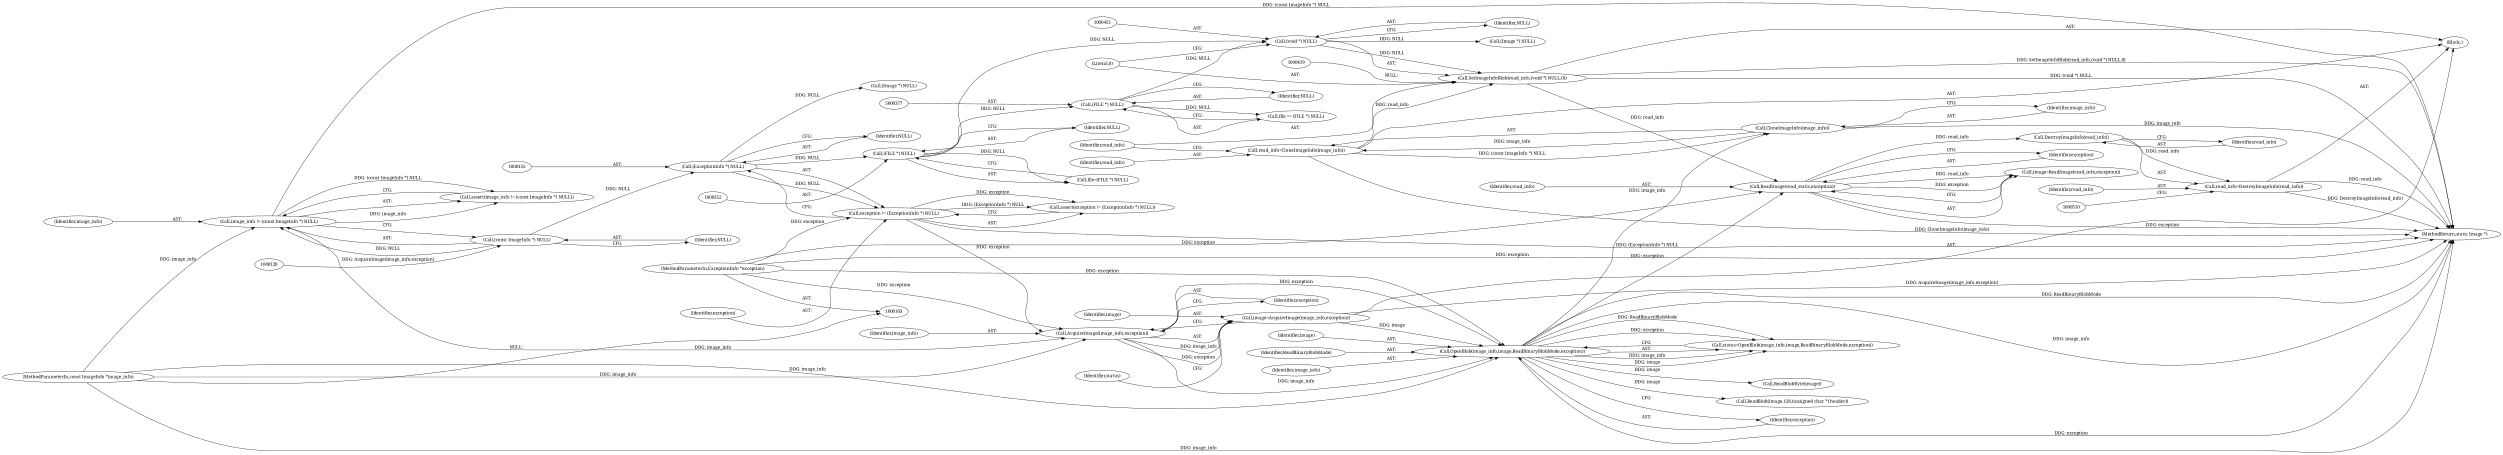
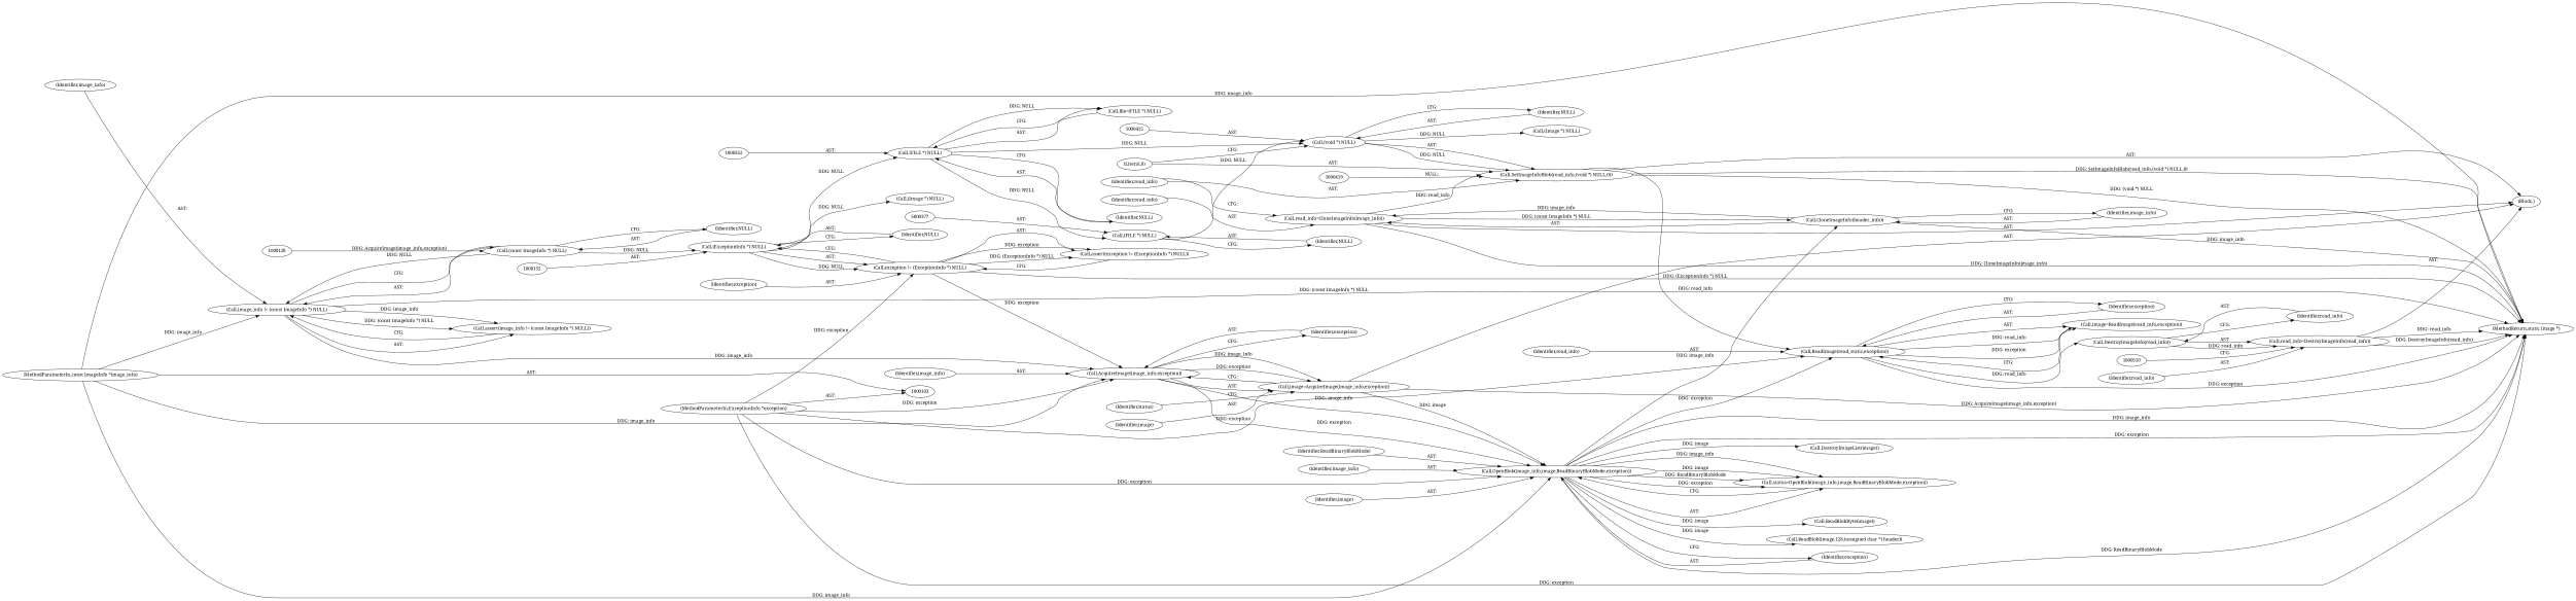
  digraph {
    fontname="Noto Serif"
    rankdir=LR
    node [fontname="Noto Serif"]
    edge [fontname="Noto Serif"]
    n1 [label="(Call,DestroyImageInfo(read_info))"]
    n2 [label="(Call,read_info=DestroyImageInfo(read_info))"]
    n3 [label="(Identifier,read_info)"]
    n4 [label="(MethodReturn,static Image *)"]
    n5 [label="(Block,)"]
    n6 [label="(Call,ReadImage(read_static,exception))"]
    n7 [label="(Identifier,exception)"]
    n8 [label="(Call,image=ReadImage(read_info,exception))"]
    n9 [label="(Call,SetImageInfoBlob(read_info,(void *) NULL,0))"]
    n10 [label="(Literal,0)"]
    n11 [label="(Call,(void *) NULL)"]
    n12 [label="(Call,read_info=CloneImageInfo(image_info))"]
-   n13 [label="(Call,CloneImageInfo(image_info))"]
+   n13 [label="(Call,CloneImageInfo(header_info))"]
    n14 [label="(Identifier,image_info)"]
    n15 [label="(Call,OpenBlob(image_info,image,ReadBinaryBlobMode,exception))"]
    n16 [label="(Call,ReadBlob(image,128,(unsigned char *) header))"]
    n17 [label="(Identifier,exception)"]
+   n18 [label="(Call,DestroyImageList(image))"]
    n19 [label="(Call,status=OpenBlob(image_info,image,ReadBinaryBlobMode,exception))"]
    n20 [label="(Call,ReadBlobByte(image))"]
    n21 [label="(Call,AcquireImage(image_info,exception))"]
    n22 [label="(Call,image=AcquireImage(image_info,exception))"]
    n23 [label="(Identifier,exception)"]
    n24 [label="(Call,image_info != (const ImageInfo *) NULL)"]
    n25 [label="(Call,(const ImageInfo *) NULL)"]
    n26 [label="(Call,assert(image_info != (const ImageInfo *) NULL))"]
    n27 [label="(Call,(ExceptionInfo *) NULL)"]
    n28 [label="(Identifier,NULL)"]
    n29 [label="(MethodParameterIn,const ImageInfo *image_info)"]
    1000103
    n31 [label="(Call,exception != (ExceptionInfo *) NULL)"]
    n32 [label="(Call,(FILE *) NULL)"]
    n33 [label="(Identifier,NULL)"]
    n34 [label="(Call,(Image *) NULL)"]
    n35 [label="(Call,assert(exception != (ExceptionInfo *) NULL))"]
    n36 [label="(MethodParameterIn,ExceptionInfo *exception)"]
    n37 [label="(Call,(FILE *) NULL)"]
    n38 [label="(Call,file=(FILE *) NULL)"]
    n39 [label="(Identifier,NULL)"]
    n40 [label="(Call,(Image *) NULL)"]
    n41 [label="(Identifier,NULL)"]
-   n42 [label="(Call,file == (FILE *) NULL)"]
    n43 [label="(Identifier,NULL)"]
    n44 [label="(Identifier,image_info)"]
    n45 [label="(Identifier,status)"]
    n46 [label="(Identifier,image)"]
    n47 [label="(Identifier,read_info)"]
    n48 [label="(Identifier,read_info)"]
    n49 [label="(Identifier,image)"]
    n50 [label="(Identifier,read_info)"]
    n51 [label="(Identifier,ReadBinaryBlobMode)"]
    n52 [label="(Identifier,read_info)"]
    n53 [label="(Identifier,exception)"]
    n54 [label="(Identifier,image_info)"]
    n55 [label="(Identifier,image_info)"]
    1000419
    1000128
    1000155
    1000415
    1000352
    n61 [label=5000377]
    1000510
    n1 -> n2 [label="AST: "]
    n1 -> n2 [label="DDG: read_info"]
    n1 -> n3 [label="CFG: "]
    n2 -> n4 [label="DDG: read_info"]
    n2 -> n4 [label="DDG: DestroyImageInfo(read_info)"]
    n2 -> n5 [label="AST: "]
    n3 -> n1 [label="AST: "]
    n6 -> n1 [label="DDG: read_info"]
    n6 -> n4 [label="DDG: exception"]
    n6 -> n7 [label="CFG: "]
    n6 -> n8 [label="AST: "]
    n6 -> n8 [label="DDG: read_info"]
    n6 -> n8 [label="DDG: exception"]
    n7 -> n6 [label="AST: "]
    n8 -> n6 [label="CFG: "]
    n9 -> n4 [label="DDG: SetImageInfoBlob(read_info,(void *) NULL,0)"]
    n9 -> n4 [label="DDG: (void *) NULL"]
    n9 -> n5 [label="AST: "]
    n9 -> n6 [label="DDG: read_info"]
    n10 -> n9 [label="AST: "]
    n10 -> n11 [label="CFG: "]
    n11 -> n9 [label="AST: "]
    n11 -> n9 [label="DDG: NULL"]
    n11 -> n40 [label="DDG: NULL"]
    n11 -> n41 [label="CFG: "]
    n12 -> n4 [label="DDG: CloneImageInfo(image_info)"]
    n12 -> n5 [label="AST: "]
    n12 -> n9 [label="DDG: read_info"]
    n12 -> n13 [label="DDG: (const ImageInfo *) NULL"]
    n13 -> n4 [label="DDG: image_info"]
    n13 -> n12 [label="AST: "]
    n13 -> n12 [label="DDG: image_info"]
    n13 -> n14 [label="CFG: "]
    n14 -> n13 [label="AST: "]
    n15 -> n4 [label="DDG: ReadBinaryBlobMode"]
    n15 -> n4 [label="DDG: image_info"]
    n15 -> n4 [label="DDG: exception"]
    n15 -> n6 [label="DDG: exception"]
    n15 -> n13 [label="DDG: image_info"]
    n15 -> n16 [label="DDG: image"]
    n15 -> n17 [label="CFG: "]
+   n15 -> n18 [label="DDG: image"]
    n15 -> n19 [label="AST: "]
    n15 -> n19 [label="DDG: image_info"]
    n15 -> n19 [label="DDG: image"]
    n15 -> n19 [label="DDG: ReadBinaryBlobMode"]
    n15 -> n19 [label="DDG: exception"]
    n15 -> n20 [label="DDG: image"]
    n17 -> n15 [label="AST: "]
    n19 -> n15 [label="CFG: "]
    n21 -> n15 [label="DDG: image_info"]
    n21 -> n15 [label="DDG: exception"]
    n21 -> n22 [label="AST: "]
    n21 -> n22 [label="DDG: image_info"]
    n21 -> n22 [label="DDG: exception"]
    n21 -> n23 [label="CFG: "]
    n22 -> n4 [label="DDG: AcquireImage(image_info,exception)"]
    n22 -> n5 [label="AST: "]
    n22 -> n15 [label="DDG: image"]
    n22 -> n21 [label="CFG: "]
    n23 -> n21 [label="AST: "]
    n24 -> n4 [label="DDG: (const ImageInfo *) NULL"]
    n24 -> n21 [label="DDG: image_info"]
    n24 -> n25 [label="CFG: "]
    n24 -> n26 [label="AST: "]
    n24 -> n26 [label="DDG: image_info"]
    n24 -> n26 [label="DDG: (const ImageInfo *) NULL"]
    n25 -> n24 [label="AST: "]
    n25 -> n24 [label="DDG: NULL"]
    n25 -> n27 [label="DDG: NULL"]
    n25 -> n28 [label="CFG: "]
    n26 -> n24 [label="CFG: "]
    n27 -> n31 [label="AST: "]
    n27 -> n31 [label="DDG: NULL"]
    n27 -> n32 [label="DDG: NULL"]
    n27 -> n33 [label="CFG: "]
    n27 -> n34 [label="DDG: NULL"]
    n28 -> n25 [label="AST: "]
    n29 -> n4 [label="DDG: image_info"]
    n29 -> n15 [label="DDG: image_info"]
    n29 -> n21 [label="DDG: image_info"]
    n29 -> n24 [label="DDG: image_info"]
-   n29 -> 1000103 [label="NULL: "]
+   n29 -> 1000103 [label="AST: "]
    n31 -> n4 [label="DDG: (ExceptionInfo *) NULL"]
    n31 -> n21 [label="DDG: exception"]
    n31 -> n27 [label="CFG: "]
    n31 -> n35 [label="AST: "]
    n31 -> n35 [label="DDG: exception"]
    n31 -> n35 [label="DDG: (ExceptionInfo *) NULL"]
    n32 -> n11 [label="DDG: NULL"]
    n32 -> n37 [label="DDG: NULL"]
    n32 -> n38 [label="AST: "]
    n32 -> n38 [label="DDG: NULL"]
    n32 -> n39 [label="CFG: "]
    n33 -> n27 [label="AST: "]
    n35 -> n31 [label="CFG: "]
    n36 -> n4 [label="DDG: exception"]
    n36 -> n6 [label="DDG: exception"]
    n36 -> n15 [label="DDG: exception"]
    n36 -> n21 [label="DDG: exception"]
    n36 -> 1000103 [label="AST: "]
    n36 -> n31 [label="DDG: exception"]
    n37 -> n11 [label="DDG: NULL"]
-   n37 -> n42 [label="AST: "]
-   n37 -> n42 [label="DDG: NULL"]
    n37 -> n43 [label="CFG: "]
    n38 -> n32 [label="CFG: "]
    n39 -> n32 [label="AST: "]
    n41 -> n11 [label="AST: "]
-   n42 -> n37 [label="CFG: "]
    n43 -> n37 [label="AST: "]
    n44 -> n21 [label="AST: "]
    n45 -> n22 [label="CFG: "]
    n46 -> n15 [label="AST: "]
    n47 -> n9 [label="AST: "]
    n47 -> n12 [label="CFG: "]
    n48 -> n12 [label="AST: "]
    n49 -> n22 [label="AST: "]
    n50 -> n2 [label="AST: "]
    n51 -> n15 [label="AST: "]
    n52 -> n6 [label="AST: "]
    n53 -> n31 [label="AST: "]
    n54 -> n15 [label="AST: "]
    n55 -> n24 [label="AST: "]
    1000419 -> n9 [label="NULL: "]
    1000128 -> n25 [label="DDG: AcquireImage(image_info,exception)"]
    1000155 -> n27 [label="AST: "]
    1000415 -> n11 [label="AST: "]
    1000352 -> n32 [label="AST: "]
    n61 -> n37 [label="AST: "]
    1000510 -> n2 [label="CFG: "]
  }
